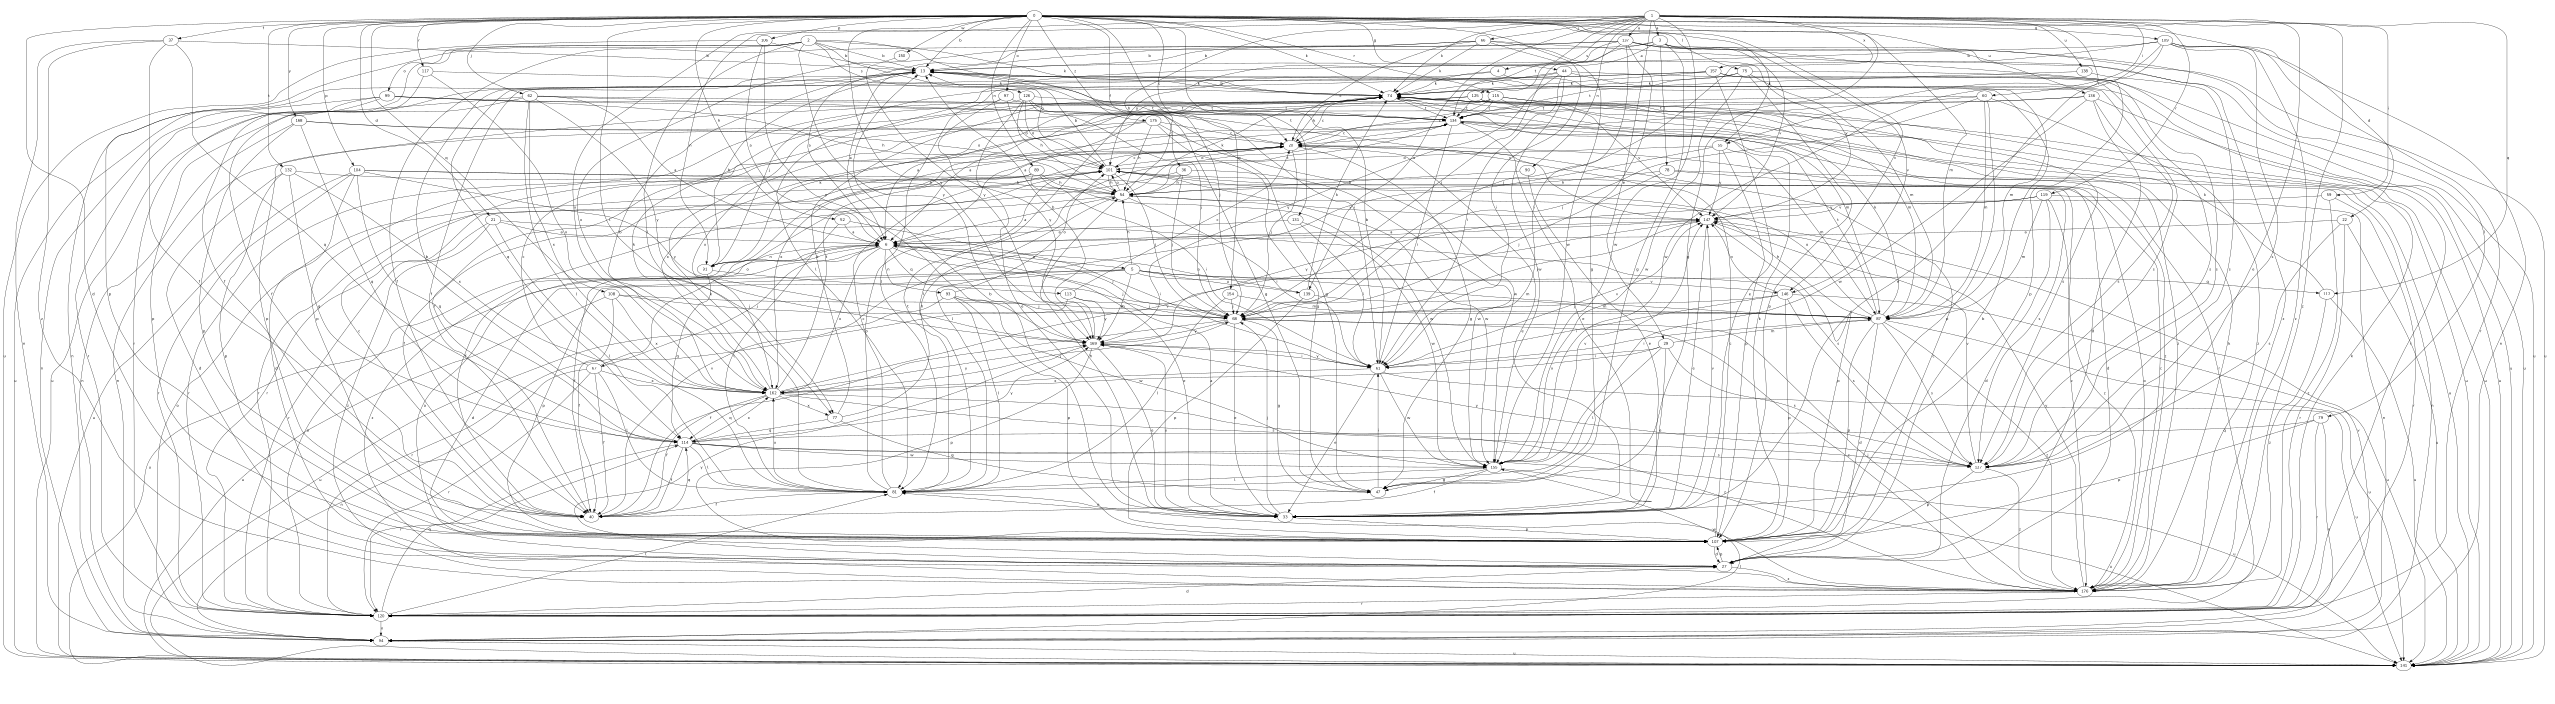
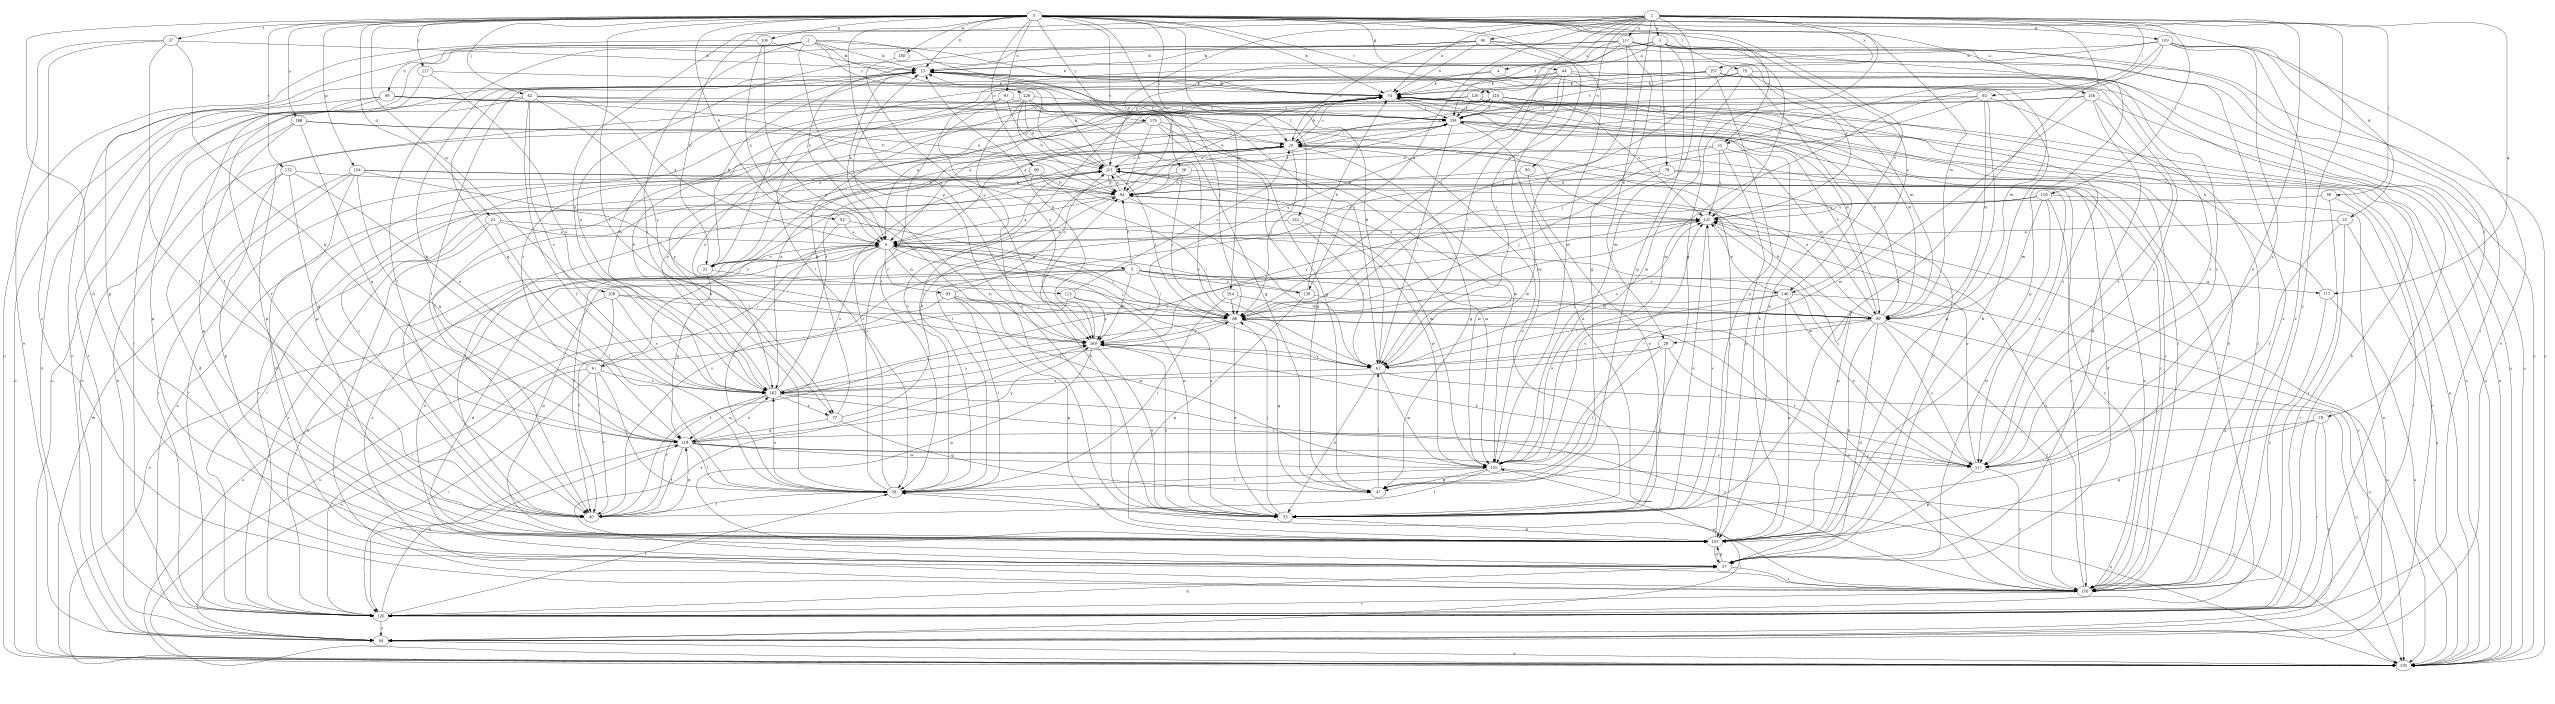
  strict digraph {
    fontname=Nunito
    node [fontname=Nunito]
    edge [fontname=Nunito]
    0
    13
    20
    21
    22
    27
    36
    37
    44
    52
    55
    62
    74
    75
    77
    87
    89
    97
    104
    106
    108
    109
    115
    117
    119
    131
    132
    136
    146
    150
    154
    155
    168
    169
    175
    120
    6
    68
    94
    127
    33
    47
    101
    176
    81
    141
    107
    54
    40
    114
    61
    147
    134
    162
    1
    3
    29
    59
    60
    66
    90
    91
    112
    125
    137
-   138
    139
    157
    4
    78
    79
    2
    99
    126
    5
    67
    93
    113
    0 -> 13 [label=b]
    0 -> 20 [label=c]
    0 -> 21 [label=d]
    0 -> 22 [label=d]
    0 -> 27 [label=d]
    0 -> 36 [label=f]
    0 -> 37 [label=f]
    0 -> 44 [label=g]
    0 -> 52 [label=h]
    0 -> 55 [label=i]
    0 -> 62 [label=j]
    0 -> 74 [label=k]
    0 -> 75 [label=l]
    0 -> 77 [label=l]
    0 -> 87 [label=m]
    0 -> 89 [label=n]
    0 -> 97 [label=o]
    0 -> 104 [label=p]
    0 -> 106 [label=p]
    0 -> 108 [label=q]
    0 -> 109 [label=q]
    0 -> 115 [label=r]
    0 -> 117 [label=r]
    0 -> 119 [label=r]
    0 -> 131 [label=t]
    0 -> 132 [label=t]
    0 -> 136 [label=u]
    0 -> 146 [label=v]
    0 -> 150 [label=w]
    0 -> 154 [label=w]
    0 -> 155 [label=w]
    0 -> 168 [label=y]
    0 -> 169 [label=y]
    0 -> 175 [label=z]
    13 -> 74 [label=k]
    13 -> 120 [label=r]
    13 -> 6 [label=a]
    13 -> 68 [label=j]
    13 -> 94 [label=n]
    13 -> 127 [label=s]
    20 -> 74 [label=k]
    20 -> 68 [label=j]
    20 -> 33 [label=e]
    20 -> 47 [label=g]
    20 -> 101 [label=o]
    21 -> 120 [label=r]
    21 -> 6 [label=a]
    21 -> 127 [label=s]
    21 -> 176 [label=z]
    21 -> 81 [label=l]
    22 -> 120 [label=r]
    22 -> 6 [label=a]
    22 -> 127 [label=s]
    22 -> 141 [label=u]
    27 -> 13 [label=b]
    27 -> 20 [label=c]
    27 -> 6 [label=a]
    27 -> 176 [label=z]
    27 -> 107 [label=p]
    36 -> 155 [label=w]
    36 -> 120 [label=r]
    36 -> 68 [label=j]
    36 -> 54 [label=h]
    37 -> 13 [label=b]
    37 -> 94 [label=n]
    37 -> 176 [label=z]
    37 -> 40 [label=f]
    37 -> 114 [label=q]
    44 -> 74 [label=k]
    44 -> 87 [label=m]
    44 -> 155 [label=w]
    44 -> 169 [label=y]
    44 -> 127 [label=s]
    44 -> 114 [label=q]
    44 -> 61 [label=i]
    52 -> 6 [label=a]
    52 -> 81 [label=l]
    52 -> 61 [label=i]
    55 -> 87 [label=m]
    55 -> 101 [label=o]
    55 -> 81 [label=l]
    55 -> 107 [label=p]
    55 -> 147 [label=v]
    62 -> 169 [label=y]
    62 -> 6 [label=a]
    62 -> 47 [label=g]
    62 -> 81 [label=l]
    62 -> 141 [label=u]
    62 -> 107 [label=p]
    62 -> 134 [label=t]
    62 -> 162 [label=x]
    74 -> 13 [label=b]
    74 -> 20 [label=c]
    74 -> 87 [label=m]
    74 -> 6 [label=a]
    74 -> 176 [label=z]
    74 -> 134 [label=t]
    75 -> 74 [label=k]
    75 -> 87 [label=m]
    75 -> 155 [label=w]
    75 -> 141 [label=u]
    75 -> 107 [label=p]
    75 -> 134 [label=t]
    77 -> 74 [label=k]
    77 -> 47 [label=g]
    77 -> 54 [label=h]
    77 -> 114 [label=q]
    87 -> 27 [label=d]
    87 -> 74 [label=k]
    87 -> 127 [label=s]
    87 -> 101 [label=o]
    87 -> 176 [label=z]
    87 -> 141 [label=u]
    87 -> 107 [label=p]
    87 -> 54 [label=h]
    87 -> 61 [label=i]
    87 -> 134 [label=t]
    89 -> 155 [label=w]
    89 -> 120 [label=r]
    89 -> 54 [label=h]
    89 -> 40 [label=f]
    89 -> 61 [label=i]
    97 -> 169 [label=y]
    97 -> 101 [label=o]
    97 -> 107 [label=p]
    97 -> 134 [label=t]
    104 -> 27 [label=d]
    104 -> 169 [label=y]
    104 -> 120 [label=r]
    104 -> 127 [label=s]
-   104 -> 141 [label=u]
+   104 -> 141 [label=m]
    104 -> 54 [label=h]
    104 -> 114 [label=q]
    106 -> 13 [label=b]
    106 -> 169 [label=y]
    106 -> 6 [label=a]
    106 -> 141 [label=u]
    108 -> 87 [label=m]
    108 -> 68 [label=j]
    108 -> 141 [label=u]
    108 -> 40 [label=f]
    108 -> 162 [label=x]
    109 -> 13 [label=b]
    109 -> 155 [label=w]
    109 -> 120 [label=r]
    109 -> 68 [label=j]
    109 -> 94 [label=n]
    109 -> 127 [label=s]
    109 -> 33 [label=e]
    109 -> 176 [label=z]
    115 -> 20 [label=c]
    115 -> 127 [label=s]
    115 -> 81 [label=l]
    115 -> 141 [label=u]
    115 -> 147 [label=v]
    115 -> 134 [label=t]
    115 -> 162 [label=x]
    117 -> 74 [label=k]
    117 -> 40 [label=f]
    117 -> 162 [label=x]
    119 -> 27 [label=d]
    119 -> 87 [label=m]
    119 -> 169 [label=y]
    119 -> 94 [label=n]
    119 -> 176 [label=z]
    119 -> 147 [label=v]
    131 -> 155 [label=w]
    131 -> 6 [label=a]
    131 -> 61 [label=i]
    132 -> 27 [label=d]
    132 -> 107 [label=p]
    132 -> 54 [label=h]
    132 -> 114 [label=q]
    132 -> 162 [label=x]
    136 -> 27 [label=d]
    136 -> 155 [label=w]
    136 -> 6 [label=a]
    136 -> 127 [label=s]
    136 -> 141 [label=u]
    136 -> 134 [label=t]
    146 -> 68 [label=j]
    146 -> 127 [label=s]
    146 -> 141 [label=u]
    146 -> 107 [label=p]
    146 -> 61 [label=i]
    146 -> 147 [label=v]
    150 -> 169 [label=y]
    154 -> 87 [label=m]
    154 -> 68 [label=j]
    154 -> 81 [label=l]
    155 -> 47 [label=g]
    155 -> 81 [label=l]
    155 -> 141 [label=u]
    155 -> 40 [label=f]
    155 -> 147 [label=v]
    168 -> 20 [label=c]
    168 -> 94 [label=n]
    168 -> 101 [label=o]
    168 -> 107 [label=p]
    168 -> 114 [label=q]
    169 -> 13 [label=b]
    169 -> 33 [label=e]
    169 -> 107 [label=p]
    169 -> 61 [label=i]
    175 -> 20 [label=c]
    175 -> 155 [label=w]
    175 -> 94 [label=n]
    175 -> 47 [label=g]
    175 -> 54 [label=h]
    175 -> 162 [label=x]
    120 -> 27 [label=d]
    120 -> 74 [label=k]
    120 -> 6 [label=a]
    120 -> 94 [label=n]
    120 -> 81 [label=l]
    120 -> 114 [label=q]
    6 -> 68 [label=j]
    6 -> 33 [label=e]
    6 -> 176 [label=z]
    6 -> 40 [label=f]
    6 -> 162 [label=x]
    6 -> 91 [label=n]
    6 -> 5 [label=a]
    6 -> 67 [label=j]
    6 -> 93 [label=n]
    6 -> 113 [label=q]
    68 -> 169 [label=y]
    68 -> 33 [label=e]
    68 -> 47 [label=g]
    68 -> 176 [label=z]
    68 -> 40 [label=f]
    94 -> 101 [label=o]
    94 -> 81 [label=l]
    94 -> 141 [label=u]
    94 -> 147 [label=v]
    127 -> 169 [label=y]
    127 -> 176 [label=z]
    127 -> 107 [label=p]
    127 -> 147 [label=v]
    33 -> 13 [label=b]
    33 -> 169 [label=y]
    33 -> 6 [label=a]
    33 -> 68 [label=j]
    33 -> 107 [label=p]
    33 -> 54 [label=h]
    33 -> 147 [label=v]
    47 -> 61 [label=i]
    101 -> 13 [label=b]
    101 -> 20 [label=c]
    101 -> 155 [label=w]
    101 -> 120 [label=r]
    101 -> 68 [label=j]
    101 -> 176 [label=z]
    101 -> 54 [label=h]
    176 -> 20 [label=c]
    176 -> 74 [label=k]
    176 -> 155 [label=w]
    176 -> 169 [label=y]
    176 -> 120 [label=r]
    176 -> 68 [label=j]
    176 -> 101 [label=o]
    176 -> 147 [label=v]
    81 -> 20 [label=c]
    81 -> 74 [label=k]
    81 -> 33 [label=e]
    81 -> 101 [label=o]
    81 -> 40 [label=f]
    81 -> 134 [label=t]
    81 -> 162 [label=x]
    107 -> 20 [label=c]
    107 -> 27 [label=d]
    107 -> 74 [label=k]
    54 -> 74 [label=k]
    54 -> 6 [label=a]
    54 -> 101 [label=o]
    54 -> 40 [label=f]
    54 -> 61 [label=i]
    54 -> 147 [label=v]
    54 -> 134 [label=t]
    40 -> 20 [label=c]
    40 -> 114 [label=q]
    40 -> 147 [label=v]
    114 -> 13 [label=b]
    114 -> 155 [label=w]
    114 -> 169 [label=y]
    114 -> 120 [label=r]
    114 -> 127 [label=s]
    114 -> 81 [label=l]
    114 -> 141 [label=u]
    114 -> 40 [label=f]
    114 -> 162 [label=x]
    61 -> 13 [label=b]
    61 -> 155 [label=w]
    61 -> 169 [label=y]
    61 -> 33 [label=e]
    61 -> 141 [label=u]
    61 -> 147 [label=v]
    61 -> 162 [label=x]
    147 -> 6 [label=a]
    147 -> 68 [label=j]
    147 -> 33 [label=e]
    147 -> 107 [label=p]
    134 -> 20 [label=c]
    134 -> 120 [label=r]
    134 -> 33 [label=e]
    134 -> 176 [label=z]
    134 -> 141 [label=u]
    134 -> 61 [label=i]
    134 -> 162 [label=x]
    162 -> 13 [label=b]
    162 -> 74 [label=k]
    162 -> 77 [label=x]
    162 -> 169 [label=y]
    162 -> 68 [label=j]
    162 -> 127 [label=s]
    162 -> 176 [label=z]
    162 -> 40 [label=f]
    162 -> 114 [label=q]
    162 -> 147 [label=v]
    162 -> 134 [label=t]
    1 -> 55 [label=i]
    1 -> 74 [label=k]
    1 -> 155 [label=w]
    1 -> 33 [label=e]
    1 -> 47 [label=g]
    1 -> 176 [label=z]
    1 -> 54 [label=h]
    1 -> 134 [label=t]
    1 -> 162 [label=x]
    1 -> 3 [label=a]
    1 -> 29 [label=e]
    1 -> 59 [label=i]
    1 -> 60 [label=i]
    1 -> 66 [label=j]
    1 -> 90 [label=n]
    1 -> 91 [label=n]
    1 -> 112 [label=q]
    1 -> 125 [label=s]
    1 -> 137 [label=u]
-   1 -> 138 [label=u]
    1 -> 139 [label=u]
    1 -> 157 [label=x]
    3 -> 146 [label=v]
    3 -> 47 [label=g]
    3 -> 176 [label=z]
    3 -> 81 [label=l]
    3 -> 162 [label=x]
    3 -> 4 [label=a]
    3 -> 78 [label=l]
    3 -> 79 [label=l]
-   29 -> 87 [label=m]
+   87 -> 29 [label=m]
    29 -> 127 [label=s]
    29 -> 33 [label=e]
    29 -> 81 [label=l]
    29 -> 61 [label=i]
    29 -> 162 [label=x]
    59 -> 120 [label=r]
    59 -> 176 [label=z]
    59 -> 147 [label=v]
    60 -> 20 [label=c]
    60 -> 87 [label=m]
    60 -> 68 [label=j]
    60 -> 176 [label=z]
    60 -> 107 [label=p]
    60 -> 134 [label=t]
    66 -> 13 [label=b]
    66 -> 20 [label=c]
    66 -> 74 [label=k]
    66 -> 6 [label=a]
    66 -> 141 [label=u]
    66 -> 61 [label=i]
    66 -> 147 [label=v]
    90 -> 33 [label=e]
    90 -> 54 [label=h]
    91 -> 13 [label=b]
    91 -> 20 [label=c]
    91 -> 74 [label=k]
    91 -> 68 [label=j]
    91 -> 114 [label=q]
    112 -> 74 [label=k]
    112 -> 176 [label=z]
    112 -> 141 [label=u]
    125 -> 87 [label=m]
    125 -> 6 [label=a]
    125 -> 141 [label=u]
    125 -> 40 [label=f]
    125 -> 134 [label=t]
    137 -> 13 [label=b]
    137 -> 68 [label=j]
    137 -> 47 [label=g]
    137 -> 101 [label=o]
    137 -> 141 [label=u]
    137 -> 107 [label=p]
    137 -> 40 [label=f]
    137 -> 61 [label=i]
    137 -> 147 [label=v]
-   138 -> 74 [label=k]
-   138 -> 127 [label=s]
    139 -> 74 [label=k]
    139 -> 87 [label=m]
    139 -> 6 [label=a]
    139 -> 107 [label=p]
    157 -> 74 [label=k]
    157 -> 127 [label=s]
    157 -> 33 [label=e]
    157 -> 81 [label=l]
    157 -> 141 [label=u]
    157 -> 40 [label=f]
    4 -> 74 [label=k]
    4 -> 120 [label=r]
    4 -> 91 [label=j]
    78 -> 27 [label=d]
    78 -> 68 [label=j]
    78 -> 94 [label=n]
    78 -> 54 [label=h]
    79 -> 120 [label=r]
    79 -> 94 [label=n]
    79 -> 107 [label=p]
    79 -> 114 [label=q]
    2 -> 13 [label=b]
    2 -> 74 [label=k]
    2 -> 77 [label=l]
    2 -> 169 [label=y]
    2 -> 101 [label=o]
    2 -> 107 [label=p]
    2 -> 40 [label=f]
    2 -> 61 [label=i]
    2 -> 99 [label=o]
    2 -> 126 [label=s]
    99 -> 120 [label=r]
    99 -> 94 [label=n]
    99 -> 47 [label=g]
    99 -> 141 [label=u]
    99 -> 54 [label=h]
    99 -> 134 [label=t]
    126 -> 68 [label=j]
    126 -> 33 [label=e]
    126 -> 101 [label=o]
    126 -> 107 [label=p]
    126 -> 54 [label=h]
    126 -> 147 [label=v]
    126 -> 134 [label=t]
    5 -> 27 [label=d]
    5 -> 87 [label=m]
    5 -> 146 [label=v]
    5 -> 169 [label=y]
    5 -> 141 [label=u]
    5 -> 107 [label=p]
    5 -> 54 [label=h]
    5 -> 112 [label=q]
    5 -> 139 [label=u]
    67 -> 20 [label=c]
    67 -> 120 [label=r]
    67 -> 94 [label=n]
    67 -> 101 [label=o]
    67 -> 81 [label=l]
    67 -> 40 [label=f]
    67 -> 162 [label=x]
    93 -> 155 [label=w]
    93 -> 68 [label=j]
    93 -> 101 [label=o]
    93 -> 81 [label=l]
    93 -> 141 [label=u]
    93 -> 107 [label=p]
    113 -> 20 [label=c]
    113 -> 169 [label=y]
    113 -> 120 [label=r]
    113 -> 68 [label=j]
  }
